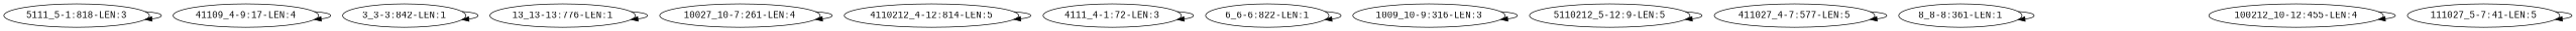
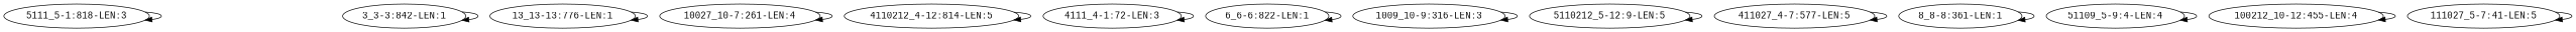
  digraph {
    fontname="Liberation Mono"
    node [fontname="Liberation Mono"]
    edge [fontname="Liberation Mono"]
    "5111_5-1:818-LEN:3"
-   "41109_4-9:17-LEN:4"
    "3_3-3:842-LEN:1"
    n4 [label="13_13-13:776-LEN:1"]
    "10027_10-7:261-LEN:4"
    "4110212_4-12:814-LEN:5"
    "4111_4-1:72-LEN:3"
    "6_6-6:822-LEN:1"
    "1009_10-9:316-LEN:3"
    "5110212_5-12:9-LEN:5"
    "411027_4-7:577-LEN:5"
    "8_8-8:361-LEN:1"
+   "51109_5-9:4-LEN:4"
    "100212_10-12:455-LEN:4"
    n15 [label="111027_5-7:41-LEN:5"]
    "5111_5-1:818-LEN:3" -> "5111_5-1:818-LEN:3"
-   "41109_4-9:17-LEN:4" -> "41109_4-9:17-LEN:4"
    "3_3-3:842-LEN:1" -> "3_3-3:842-LEN:1"
    n4 -> n4
    "10027_10-7:261-LEN:4" -> "10027_10-7:261-LEN:4"
    "4110212_4-12:814-LEN:5" -> "4110212_4-12:814-LEN:5"
    "4111_4-1:72-LEN:3" -> "4111_4-1:72-LEN:3"
    "6_6-6:822-LEN:1" -> "6_6-6:822-LEN:1"
    "1009_10-9:316-LEN:3" -> "1009_10-9:316-LEN:3"
    "5110212_5-12:9-LEN:5" -> "5110212_5-12:9-LEN:5"
    "411027_4-7:577-LEN:5" -> "411027_4-7:577-LEN:5"
    "8_8-8:361-LEN:1" -> "8_8-8:361-LEN:1"
+   "51109_5-9:4-LEN:4" -> "51109_5-9:4-LEN:4"
    "100212_10-12:455-LEN:4" -> "100212_10-12:455-LEN:4"
    n15 -> n15
  }
